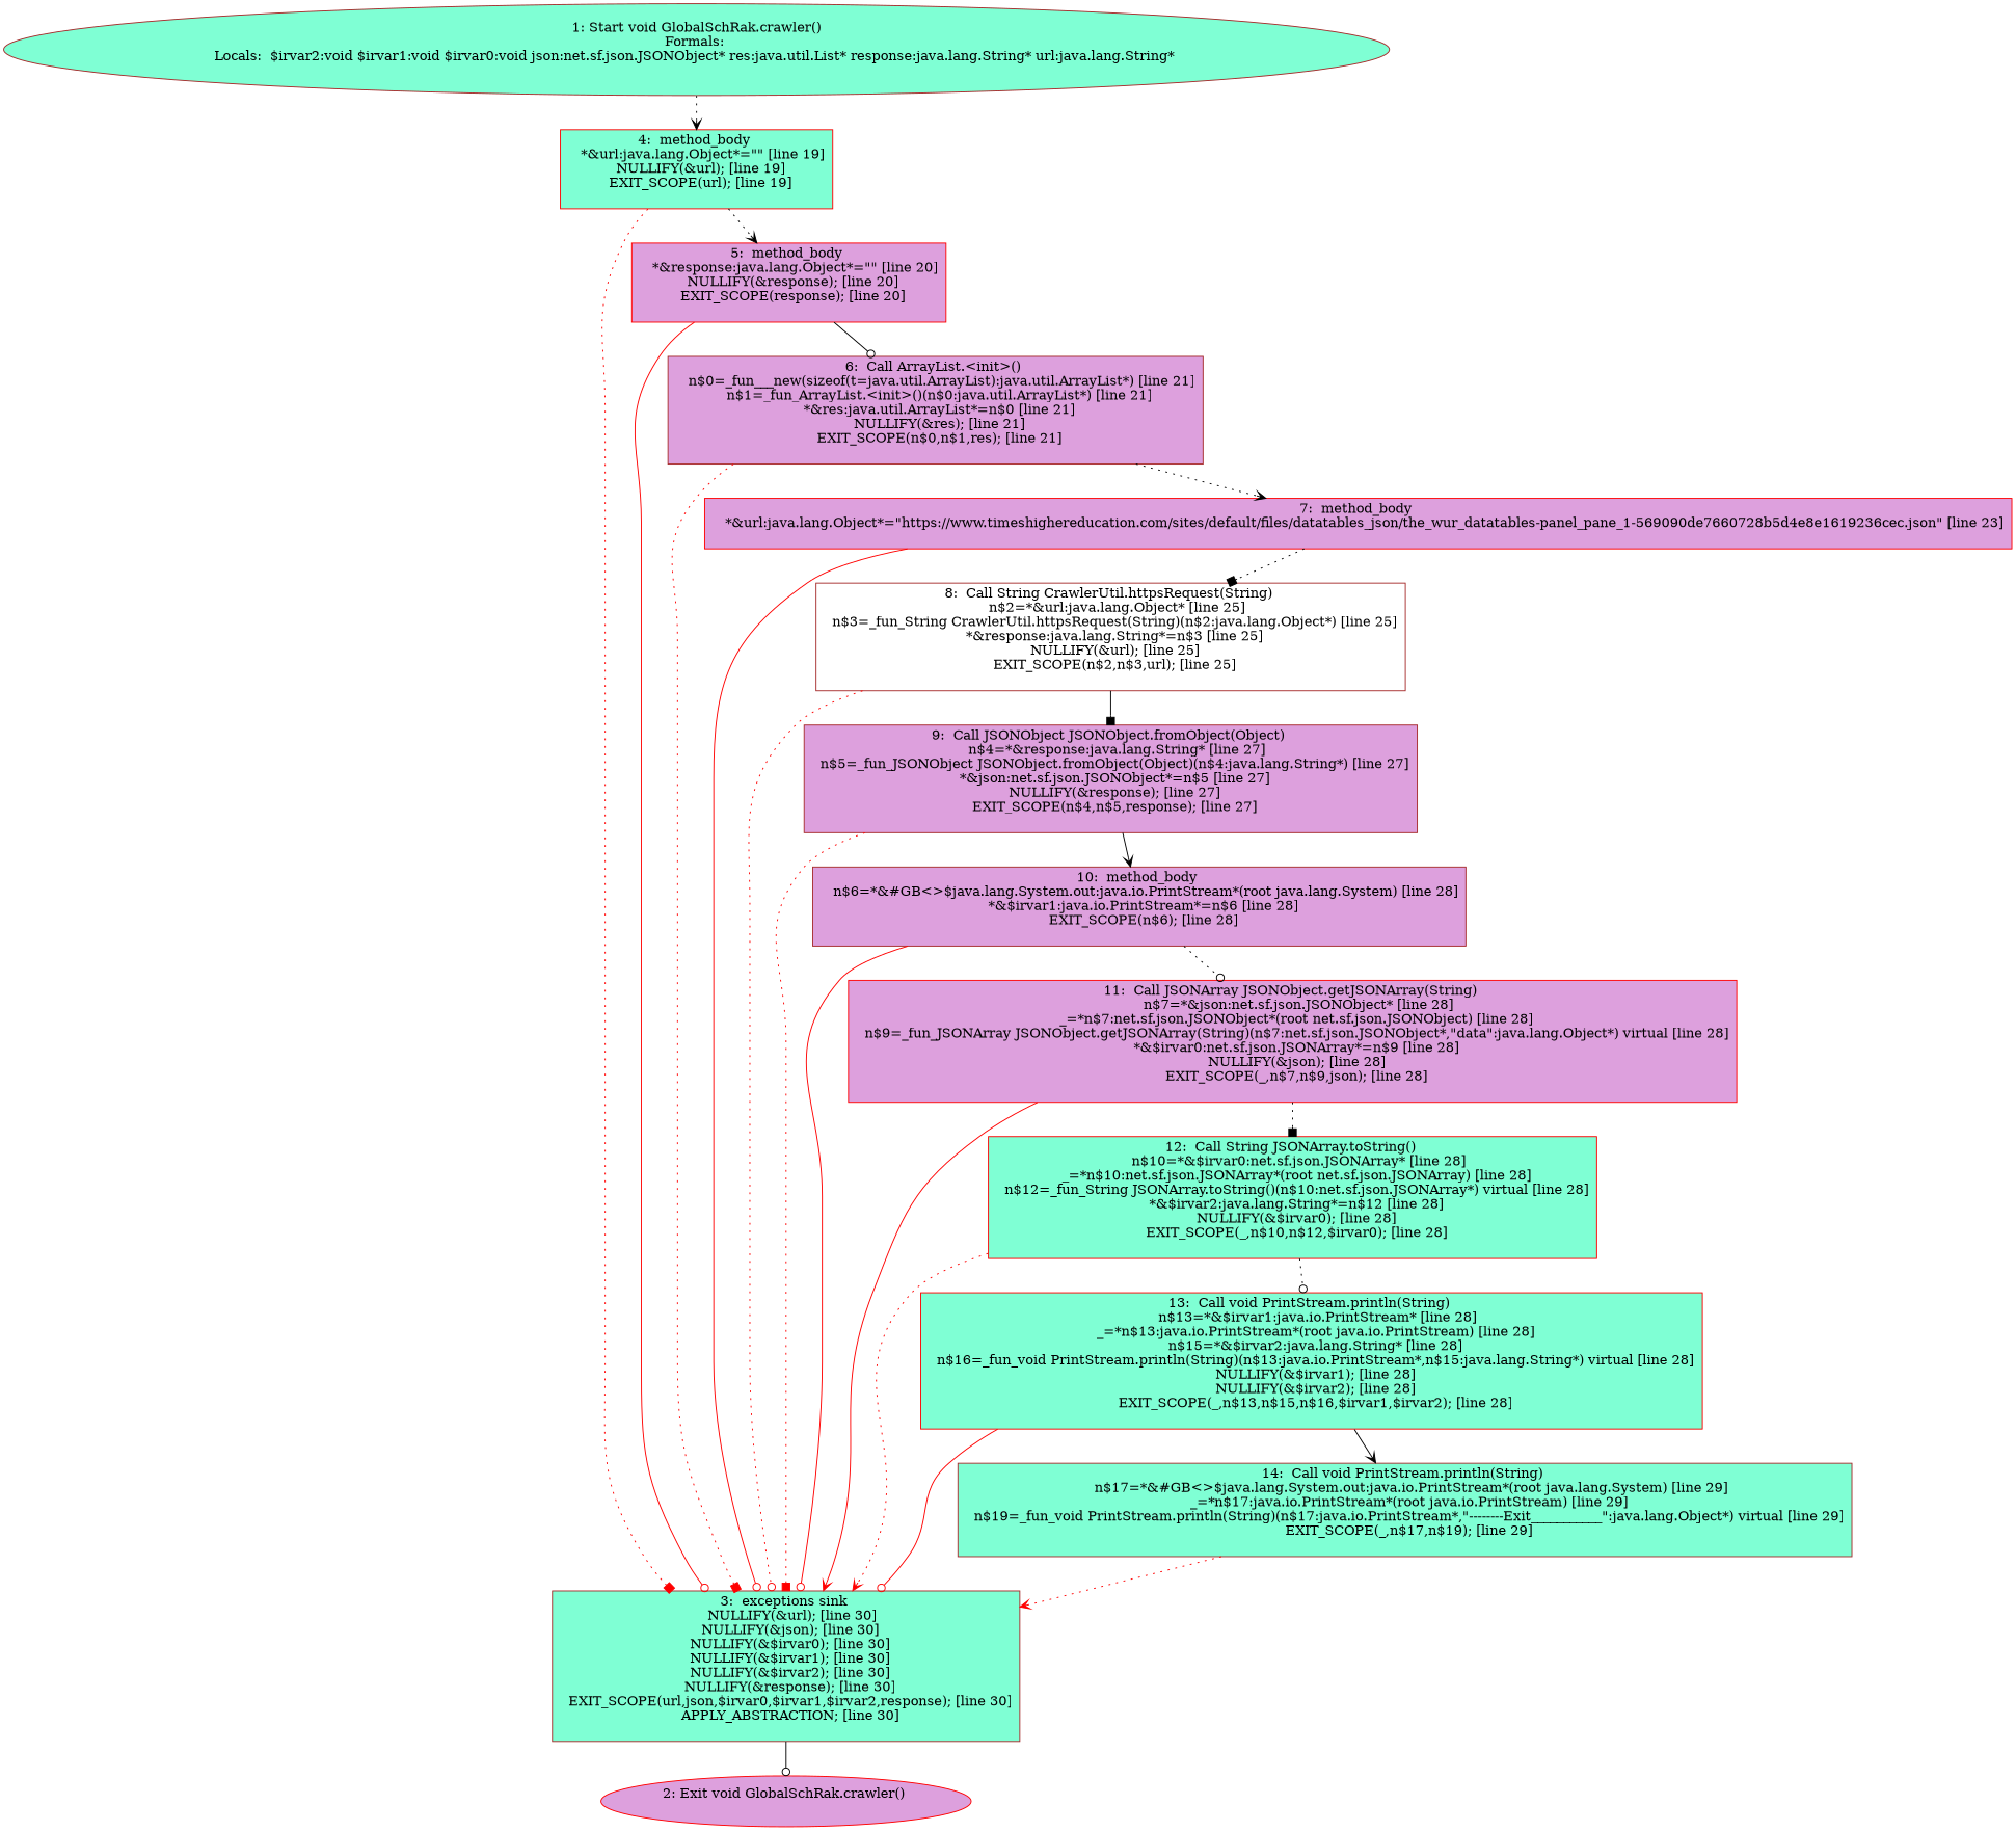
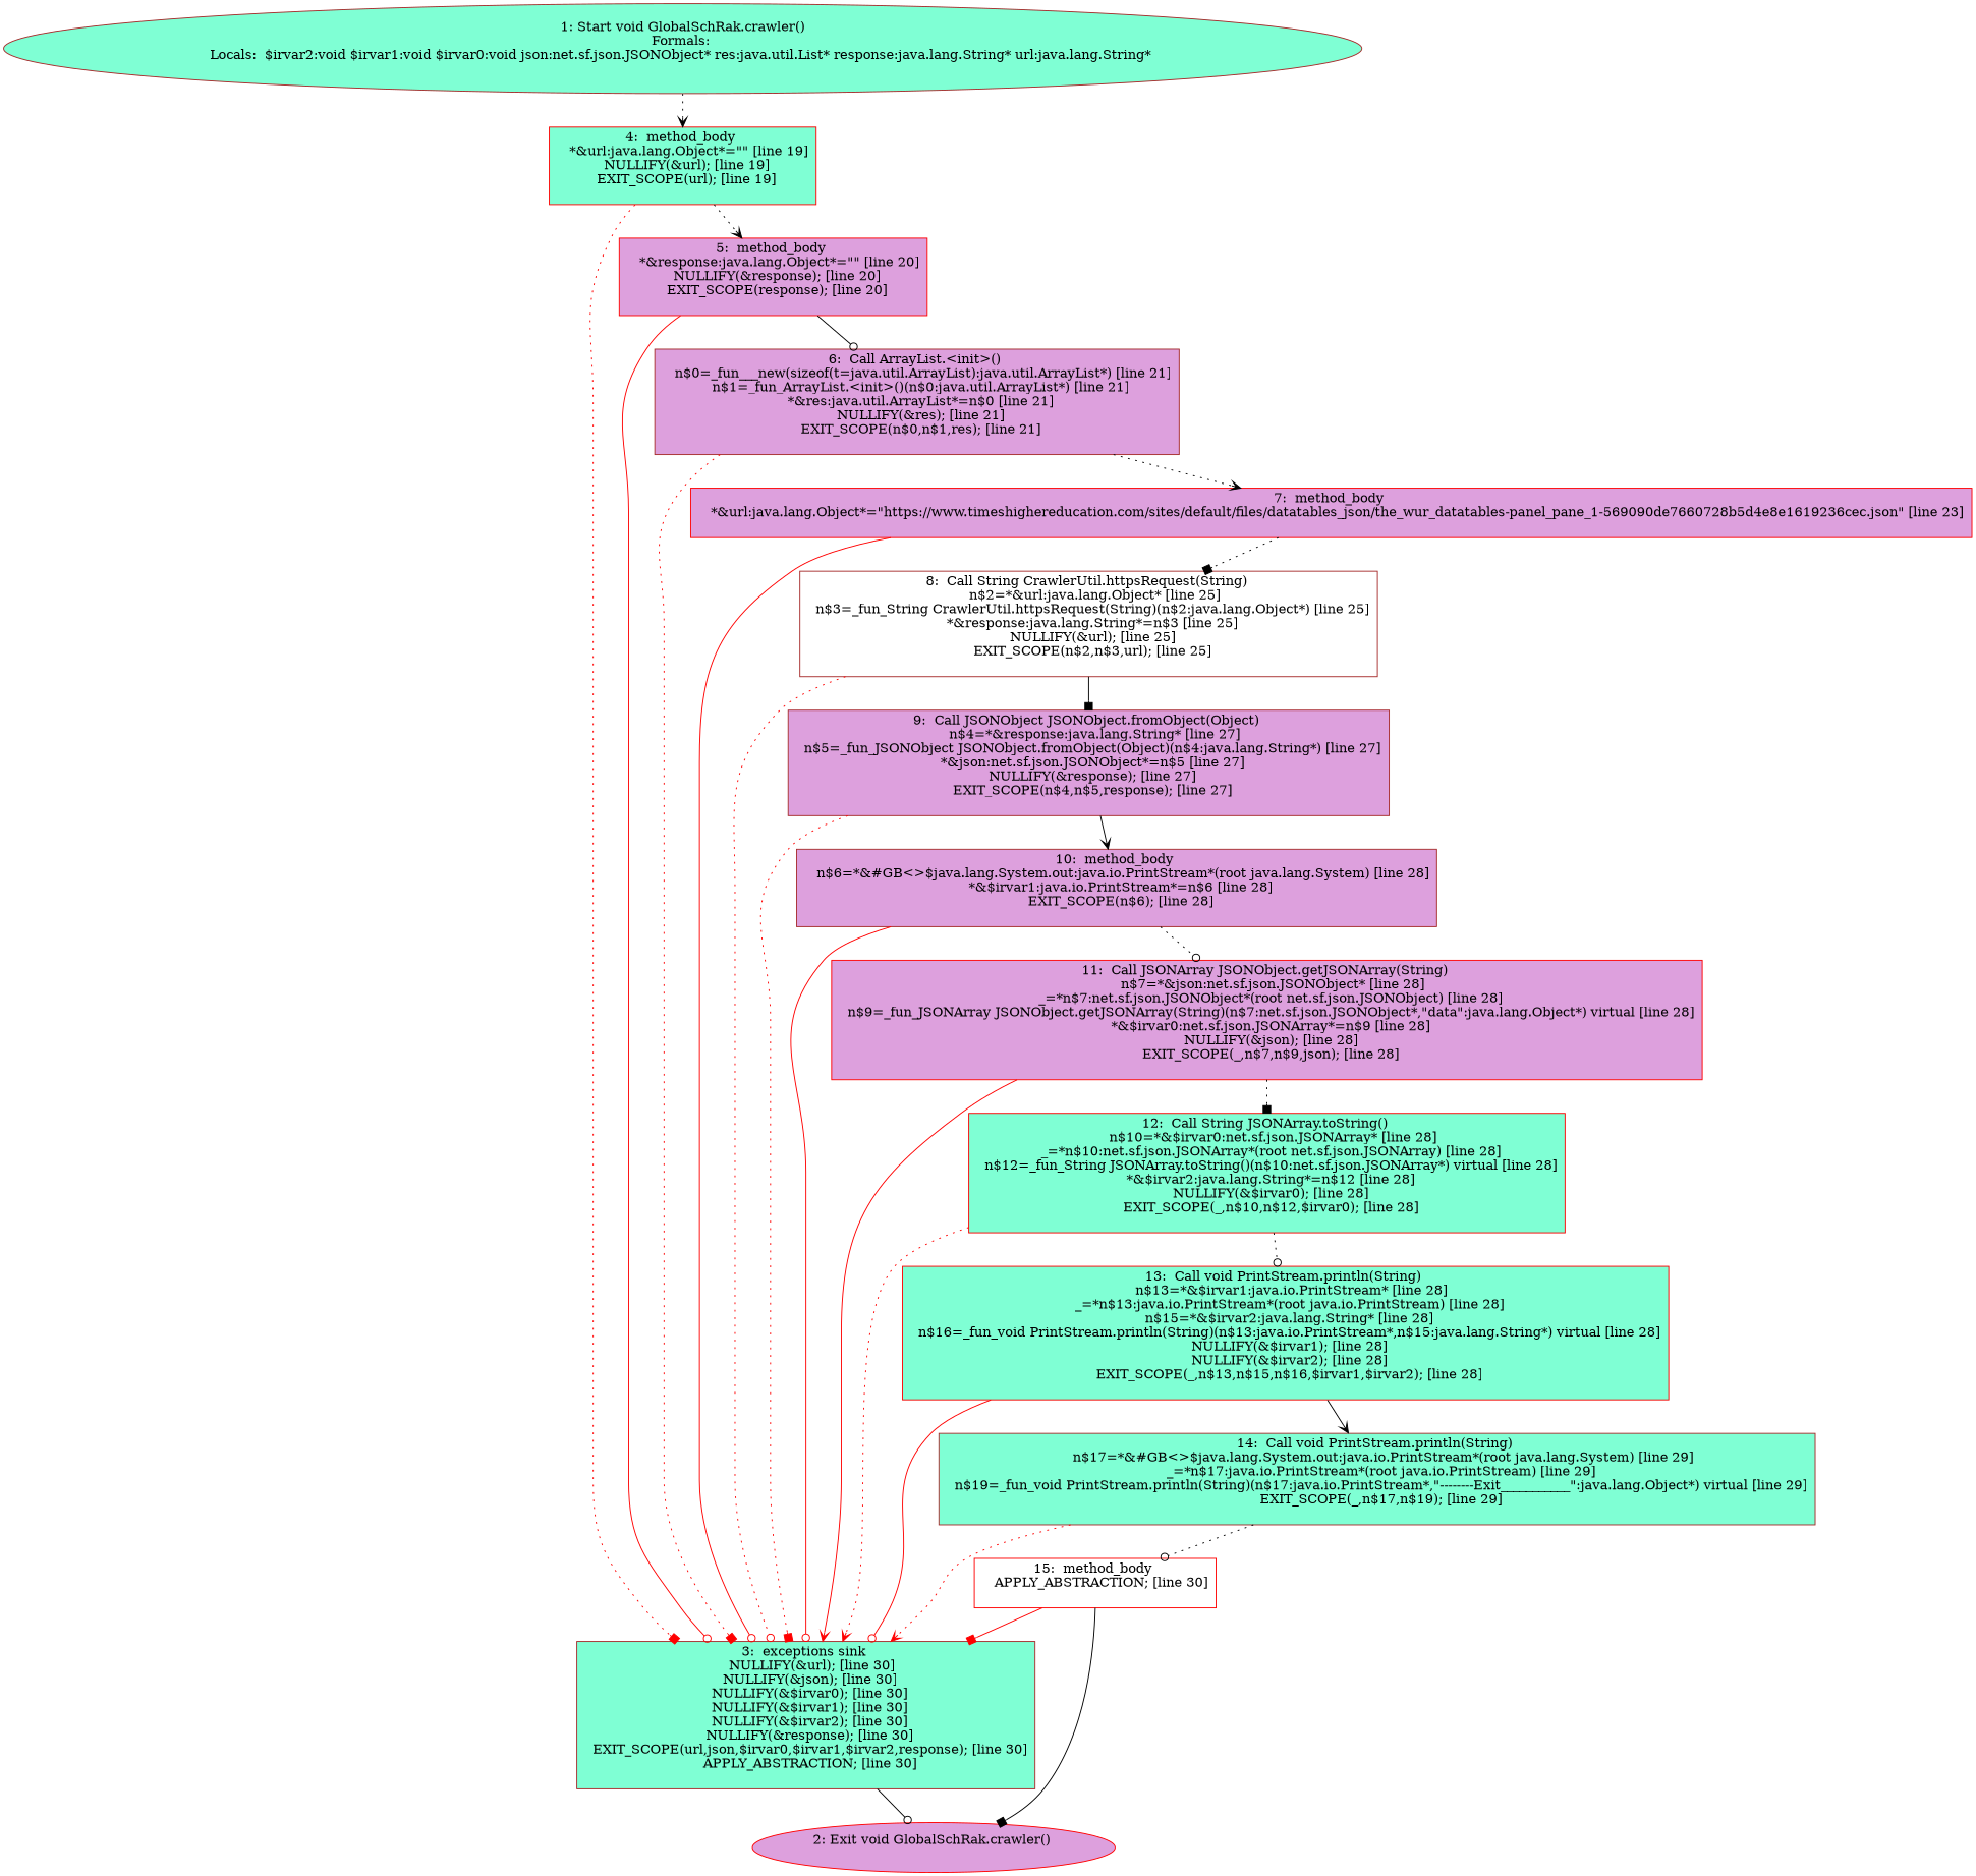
  digraph {
    node [color=red style=filled fillcolor=plum shape=box]
    edge [style=dotted arrowhead=odot]
    n1 [color=brown label="1: Start void GlobalSchRak.crawler()\nFormals: \nLocals:  $irvar2:void $irvar1:void $irvar0:void json:net.sf.json.JSONObject* res:java.util.List* response:java.lang.String* url:java.lang.String* \n  " fillcolor=aquamarine shape=""]
    n2 [label="4:  method_body \n   *&url:java.lang.Object*=\"\" [line 19]\n  NULLIFY(&url); [line 19]\n  EXIT_SCOPE(url); [line 19]\n " fillcolor=aquamarine]
    n3 [label="3:  exceptions sink \n   NULLIFY(&url); [line 30]\n  NULLIFY(&json); [line 30]\n  NULLIFY(&$irvar0); [line 30]\n  NULLIFY(&$irvar1); [line 30]\n  NULLIFY(&$irvar2); [line 30]\n  NULLIFY(&response); [line 30]\n  EXIT_SCOPE(url,json,$irvar0,$irvar1,$irvar2,response); [line 30]\n  APPLY_ABSTRACTION; [line 30]\n " fillcolor=aquamarine color=brown]
    n4 [label="5:  method_body \n   *&response:java.lang.Object*=\"\" [line 20]\n  NULLIFY(&response); [line 20]\n  EXIT_SCOPE(response); [line 20]\n "]
    n5 [label="2: Exit void GlobalSchRak.crawler() \n  " shape=""]
    n6 [label="6:  Call ArrayList.<init>() \n   n$0=_fun___new(sizeof(t=java.util.ArrayList):java.util.ArrayList*) [line 21]\n  n$1=_fun_ArrayList.<init>()(n$0:java.util.ArrayList*) [line 21]\n  *&res:java.util.ArrayList*=n$0 [line 21]\n  NULLIFY(&res); [line 21]\n  EXIT_SCOPE(n$0,n$1,res); [line 21]\n " color=brown]
    n7 [label="7:  method_body \n   *&url:java.lang.Object*=\"https://www.timeshighereducation.com/sites/default/files/datatables_json/the_wur_datatables-panel_pane_1-569090de7660728b5d4e8e1619236cec.json\" [line 23]\n "]
    n8 [label="8:  Call String CrawlerUtil.httpsRequest(String) \n   n$2=*&url:java.lang.Object* [line 25]\n  n$3=_fun_String CrawlerUtil.httpsRequest(String)(n$2:java.lang.Object*) [line 25]\n  *&response:java.lang.String*=n$3 [line 25]\n  NULLIFY(&url); [line 25]\n  EXIT_SCOPE(n$2,n$3,url); [line 25]\n " fillcolor=white color=brown]
    n9 [label="9:  Call JSONObject JSONObject.fromObject(Object) \n   n$4=*&response:java.lang.String* [line 27]\n  n$5=_fun_JSONObject JSONObject.fromObject(Object)(n$4:java.lang.String*) [line 27]\n  *&json:net.sf.json.JSONObject*=n$5 [line 27]\n  NULLIFY(&response); [line 27]\n  EXIT_SCOPE(n$4,n$5,response); [line 27]\n " color=brown]
    n10 [label="10:  method_body \n   n$6=*&#GB<>$java.lang.System.out:java.io.PrintStream*(root java.lang.System) [line 28]\n  *&$irvar1:java.io.PrintStream*=n$6 [line 28]\n  EXIT_SCOPE(n$6); [line 28]\n " color=brown]
    n11 [label="11:  Call JSONArray JSONObject.getJSONArray(String) \n   n$7=*&json:net.sf.json.JSONObject* [line 28]\n  _=*n$7:net.sf.json.JSONObject*(root net.sf.json.JSONObject) [line 28]\n  n$9=_fun_JSONArray JSONObject.getJSONArray(String)(n$7:net.sf.json.JSONObject*,\"data\":java.lang.Object*) virtual [line 28]\n  *&$irvar0:net.sf.json.JSONArray*=n$9 [line 28]\n  NULLIFY(&json); [line 28]\n  EXIT_SCOPE(_,n$7,n$9,json); [line 28]\n "]
    n12 [label="12:  Call String JSONArray.toString() \n   n$10=*&$irvar0:net.sf.json.JSONArray* [line 28]\n  _=*n$10:net.sf.json.JSONArray*(root net.sf.json.JSONArray) [line 28]\n  n$12=_fun_String JSONArray.toString()(n$10:net.sf.json.JSONArray*) virtual [line 28]\n  *&$irvar2:java.lang.String*=n$12 [line 28]\n  NULLIFY(&$irvar0); [line 28]\n  EXIT_SCOPE(_,n$10,n$12,$irvar0); [line 28]\n " fillcolor=aquamarine]
    n13 [label="13:  Call void PrintStream.println(String) \n   n$13=*&$irvar1:java.io.PrintStream* [line 28]\n  _=*n$13:java.io.PrintStream*(root java.io.PrintStream) [line 28]\n  n$15=*&$irvar2:java.lang.String* [line 28]\n  n$16=_fun_void PrintStream.println(String)(n$13:java.io.PrintStream*,n$15:java.lang.String*) virtual [line 28]\n  NULLIFY(&$irvar1); [line 28]\n  NULLIFY(&$irvar2); [line 28]\n  EXIT_SCOPE(_,n$13,n$15,n$16,$irvar1,$irvar2); [line 28]\n " fillcolor=aquamarine]
    n14 [label="14:  Call void PrintStream.println(String) \n   n$17=*&#GB<>$java.lang.System.out:java.io.PrintStream*(root java.lang.System) [line 29]\n  _=*n$17:java.io.PrintStream*(root java.io.PrintStream) [line 29]\n  n$19=_fun_void PrintStream.println(String)(n$17:java.io.PrintStream*,\"--------Exit___________\":java.lang.Object*) virtual [line 29]\n  EXIT_SCOPE(_,n$17,n$19); [line 29]\n " fillcolor=aquamarine color=brown]
+   n15 [label="15:  method_body \n   APPLY_ABSTRACTION; [line 30]\n " fillcolor=white]
    n1 -> n2 [arrowhead=vee]
    n2 -> n3 [color=red arrowhead=box]
    n2 -> n4 [arrowhead=vee]
    n3 -> n5 [style=solid]
    n4 -> n3 [color=red style=solid]
    n4 -> n6 [style=solid]
    n6 -> n3 [color=red arrowhead=box]
    n6 -> n7 [arrowhead=vee]
    n7 -> n3 [color=red style=solid]
    n7 -> n8 [arrowhead=box]
    n8 -> n3 [color=red]
    n8 -> n9 [style=solid arrowhead=box]
    n9 -> n3 [color=red arrowhead=box]
    n9 -> n10 [style=solid arrowhead=vee]
    n10 -> n3 [color=red style=solid]
    n10 -> n11
    n11 -> n3 [color=red style=solid arrowhead=vee]
    n11 -> n12 [arrowhead=box]
    n12 -> n3 [color=red arrowhead=vee]
    n12 -> n13
    n13 -> n3 [color=red style=solid]
    n13 -> n14 [style=solid arrowhead=vee]
    n14 -> n3 [color=red arrowhead=vee]
+   n14 -> n15
+   n15 -> n3 [color=red style=solid arrowhead=box]
+   n15 -> n5 [style=solid arrowhead=box]
  }
